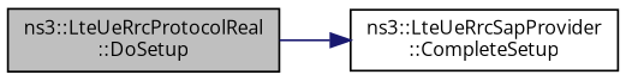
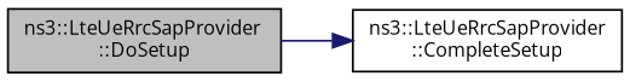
  digraph {
    rankdir=LR
    fontname="Open Sans"
    node [color=black fontname="Open Sans" fontsize=10 shape=record style=filled]
-   n1 [fillcolor=grey75 fontcolor=black height=0.2 label="ns3::LteUeRrcProtocolReal\l::DoSetup" width=0.4]
+   n1 [fillcolor=grey75 fontcolor=black height=0.2 label="ns3::LteUeRrcSapProvider\l::DoSetup" width=0.4]
    n2 [fillcolor=white height=0.2 label="ns3::LteUeRrcSapProvider\l::CompleteSetup" width=0.4]
    n1 -> n2 [color=midnightblue fontname="Open Sans" fontsize=10 labelfontname=Helvetica labelfontsize=10 style=solid]
  }
